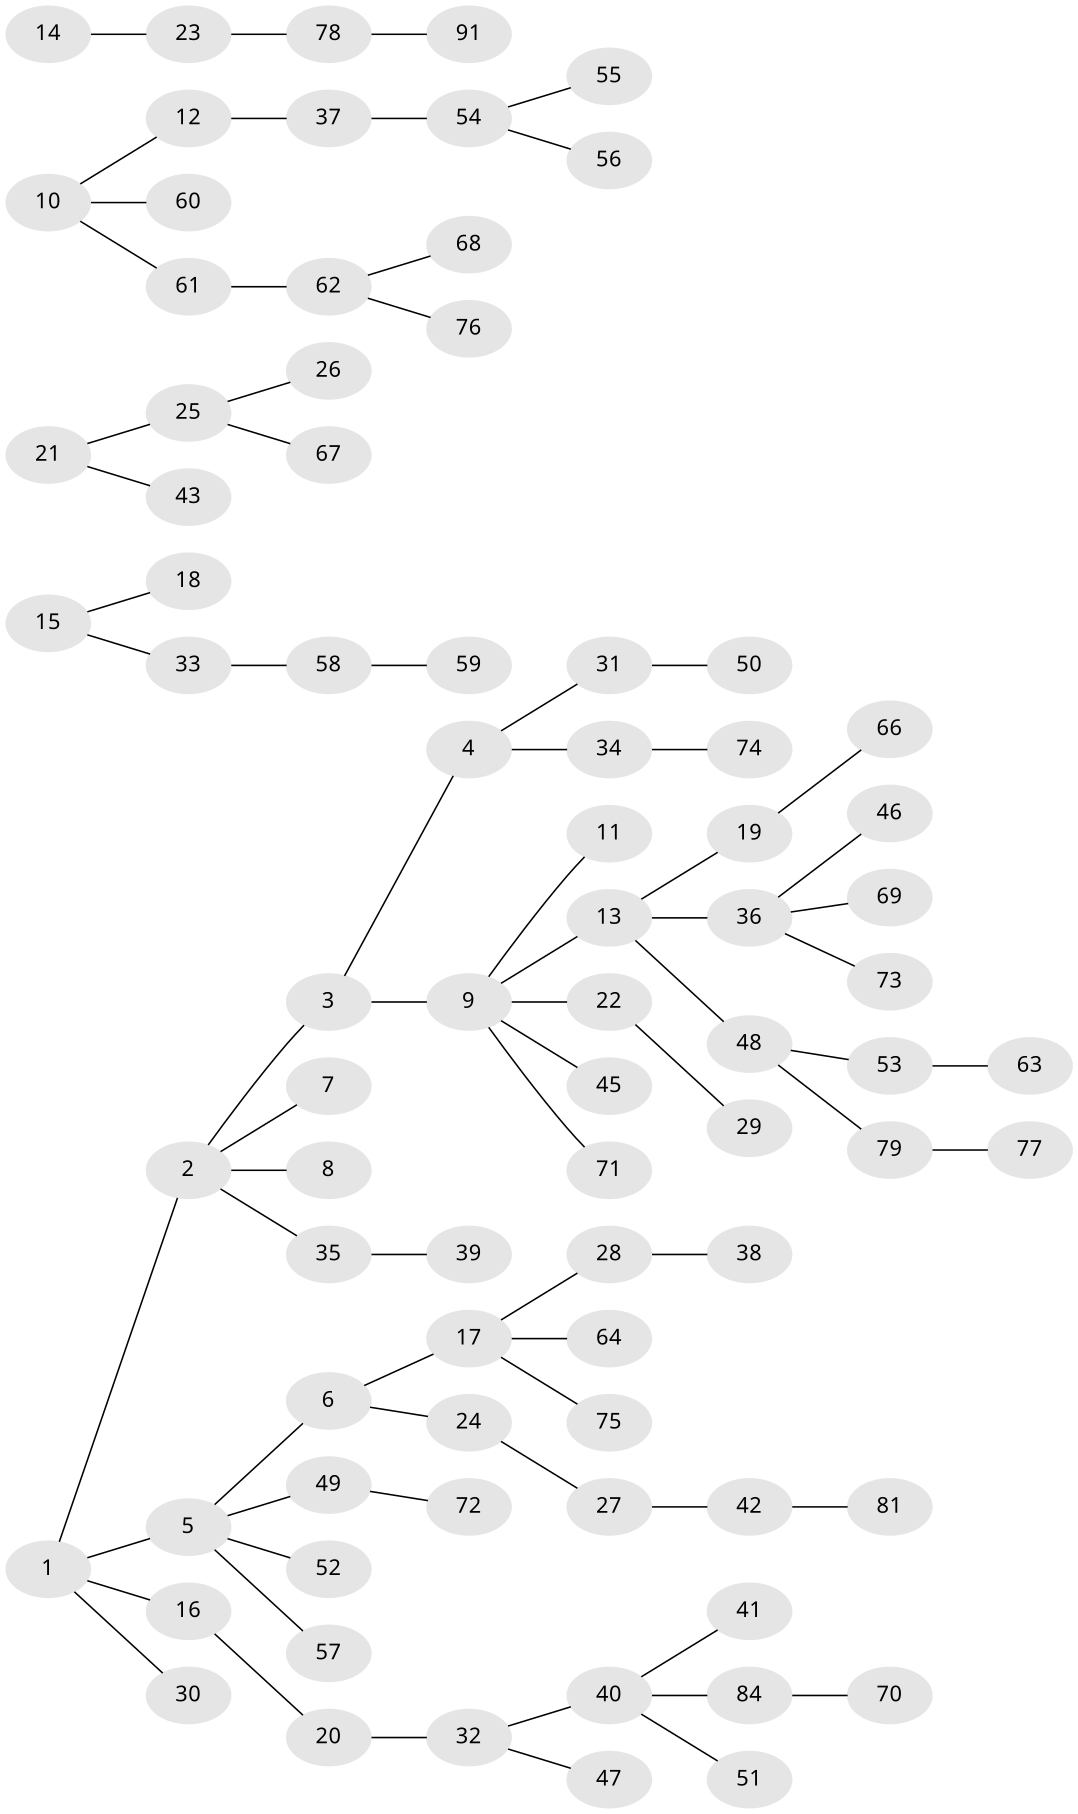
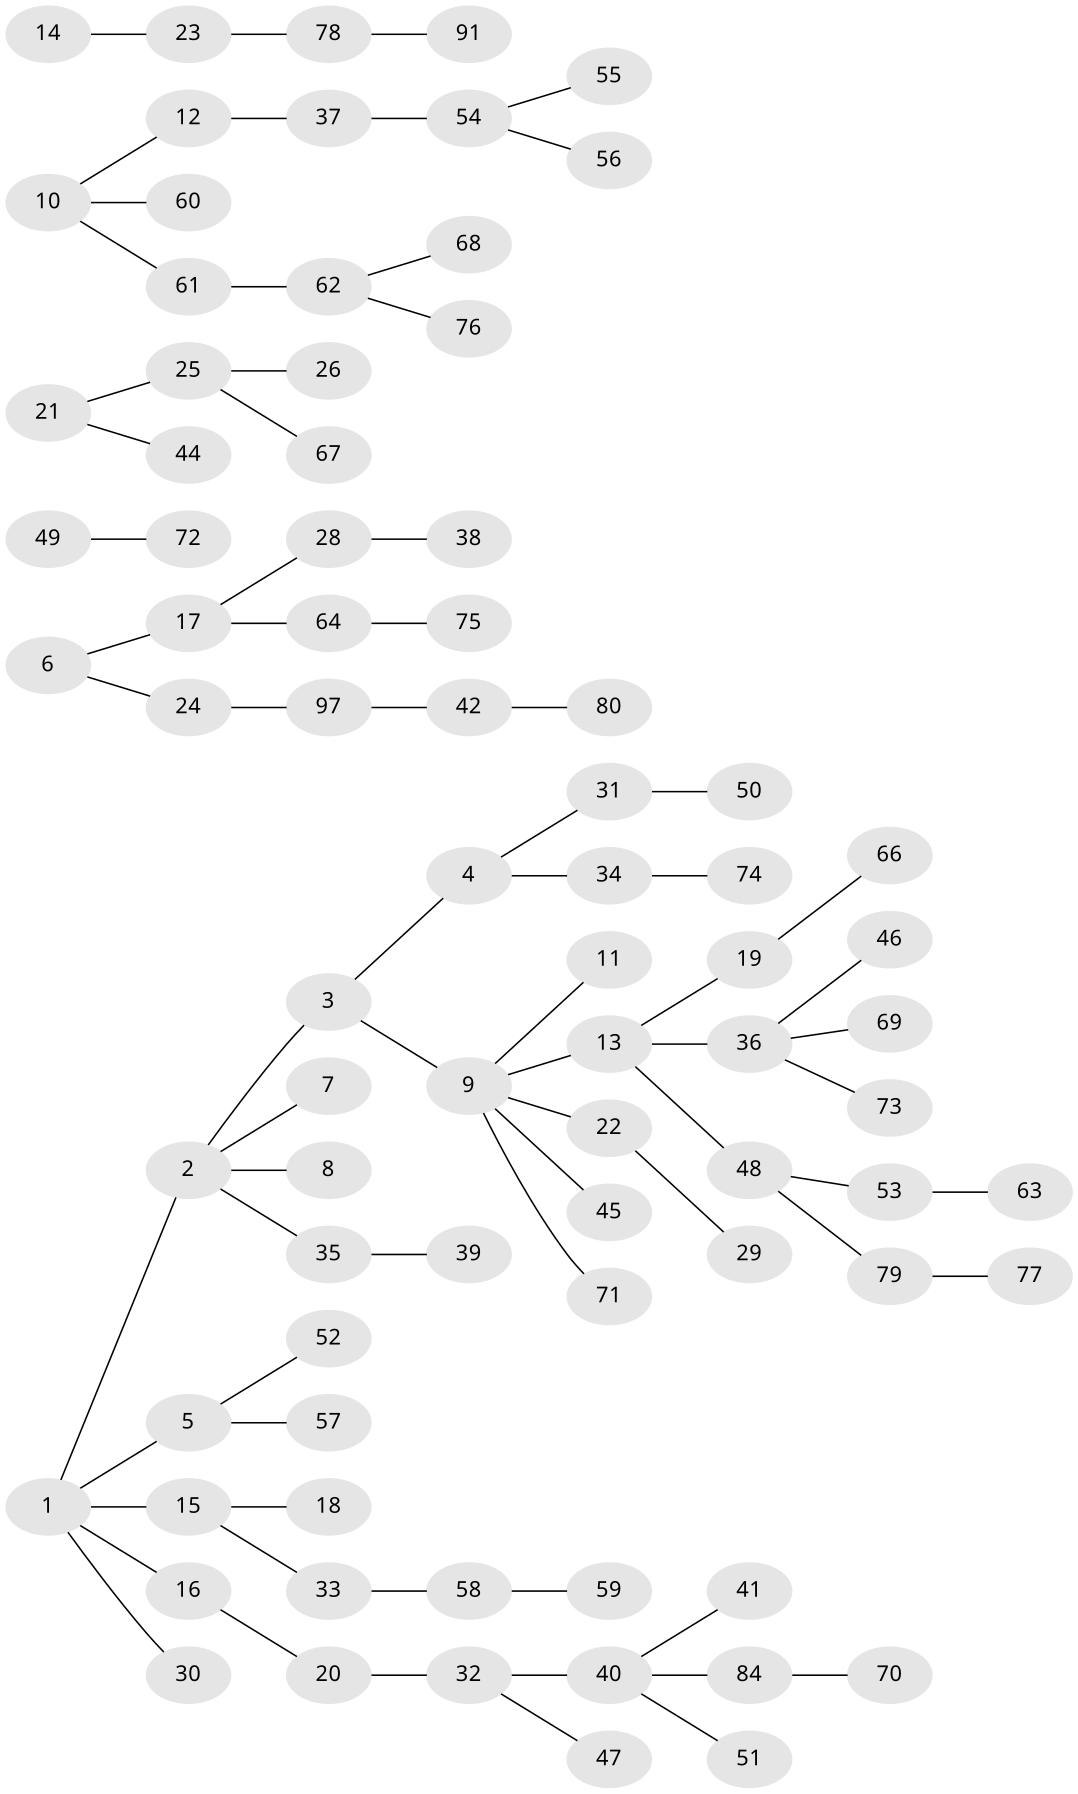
  graph {
    fontname="Noto Sans"
    rankdir=LR
    node [color=gray90 fontname="Noto Sans" style=filled]
    edge [fontname="Noto Sans"]
    1
    2
    5
    15
    16
    30
    3
    7
    8
    35
    6
    49
    52
    57
    18
    33
    20
    4
    9
    39
    31
    34
    11
    13
    22
    45
    71
    50
    74
    17
    24
    21
    25
-   43
+   43 [label=44]
    72
    28
    64
-   27
+   27 [label=97]
    10
    12
    60
    61
    19
    36
    48
    14
    23
    29
    37
    62
    54
    66
    46
    69
    73
    53
    79
    78
    58
    32
    38
    75
    40
    47
    26
    67
    n67 [label=91]
    42
-   80 [label=81]
+   80
    41
    n71 [label=84]
    51
    59
    55
    56
    70
    63
    77
    68
    76
    1 -- 2
    1 -- 5
+   1 -- 15
    1 -- 16
    1 -- 30
    2 -- 3
    2 -- 7
    2 -- 8
    2 -- 35
-   5 -- 6
-   5 -- 49
    5 -- 52
    5 -- 57
    15 -- 18
    15 -- 33
    16 -- 20
    3 -- 4
    3 -- 9
    35 -- 39
    6 -- 17
    6 -- 24
    49 -- 72
    33 -- 58
    20 -- 32
    4 -- 31
    4 -- 34
    9 -- 11
    9 -- 13
    9 -- 22
    9 -- 45
    9 -- 71
    31 -- 50
    34 -- 74
    13 -- 19
    13 -- 36
    13 -- 48
    22 -- 29
    17 -- 28
    17 -- 64
    24 -- 27
    21 -- 25
    21 -- 43
    25 -- 26
    25 -- 67
    28 -- 38
-   17 -- 75
+   64 -- 75
    27 -- 42
    10 -- 12
    10 -- 60
    10 -- 61
    12 -- 37
    61 -- 62
    19 -- 66
    36 -- 46
    36 -- 69
    36 -- 73
    48 -- 53
    48 -- 79
    14 -- 23
    23 -- 78
    37 -- 54
    62 -- 68
    62 -- 76
    54 -- 55
    54 -- 56
    53 -- 63
    79 -- 77
    78 -- n67
    58 -- 59
    32 -- 40
    32 -- 47
    40 -- 41
    40 -- n71
    40 -- 51
    42 -- 80
    n71 -- 70
  }
